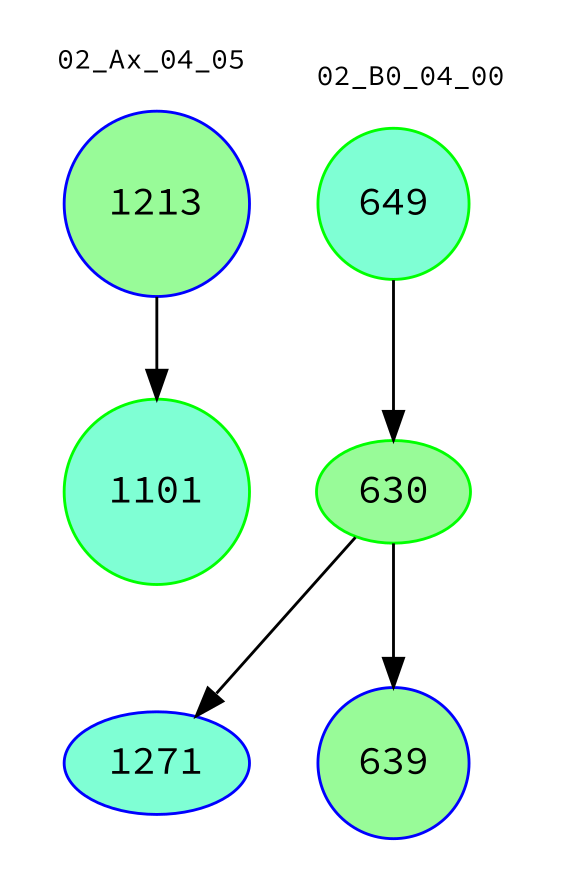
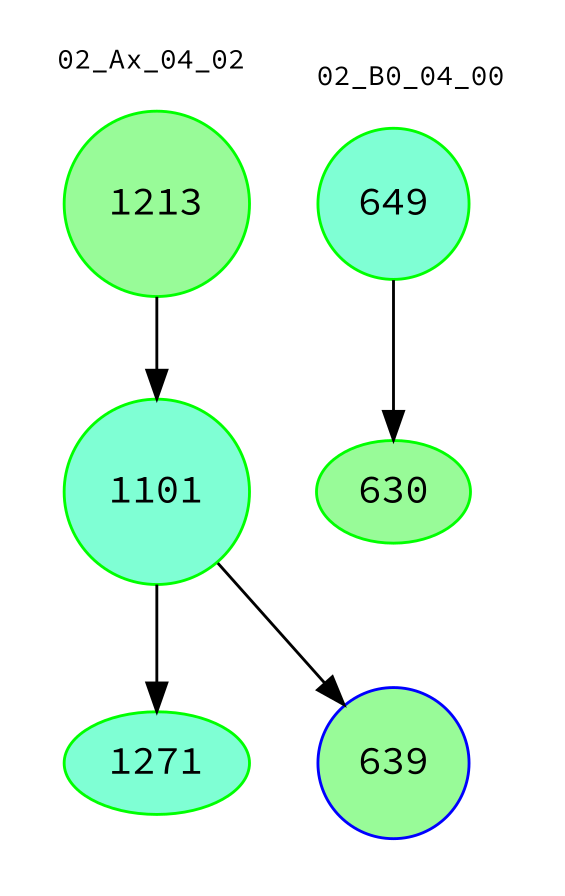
  digraph {
    fontname="Source Code Pro"
    node [color=green fillcolor=palegreen fontname="Source Code Pro" shape=circle style=filled]
    edge [color=black fontname="Source Code Pro"]
-   n1 [color=blue label=1213]
+   n1 [label=1213]
    n2 [fillcolor=aquamarine label=1101]
-   n3 [color=blue fillcolor=aquamarine label=1271 shape=ellipse]
+   n3 [fillcolor=aquamarine label=1271 shape=ellipse]
    n4 [fillcolor=aquamarine label=649]
    n5 [label=630 shape=ellipse]
    n6 [color=blue label=639]
    subgraph cluster_1 {
      color=white
      fontsize=10
-     label="02_Ax_04_05"
+     label="02_Ax_04_02"
      n1
      n2
      n3
    }
    subgraph cluster_2 {
      color=white
      fontsize=10
      label="02_B0_04_00"
      n4
      n5
      n6
    }
    n1 -> n2
-   n5 -> n3
+   n2 -> n3
    n4 -> n5
-   n5 -> n6
+   n2 -> n6
  }
